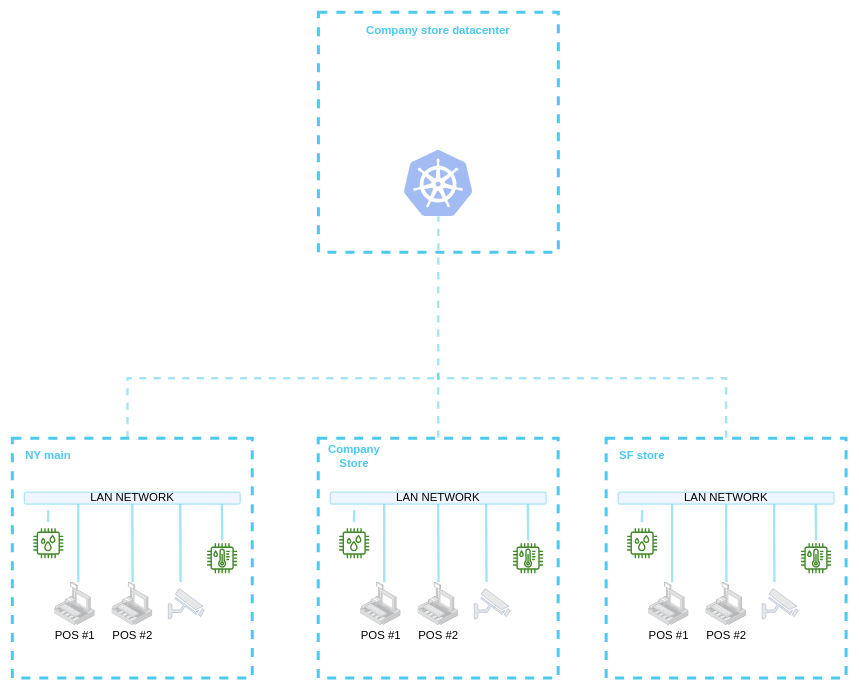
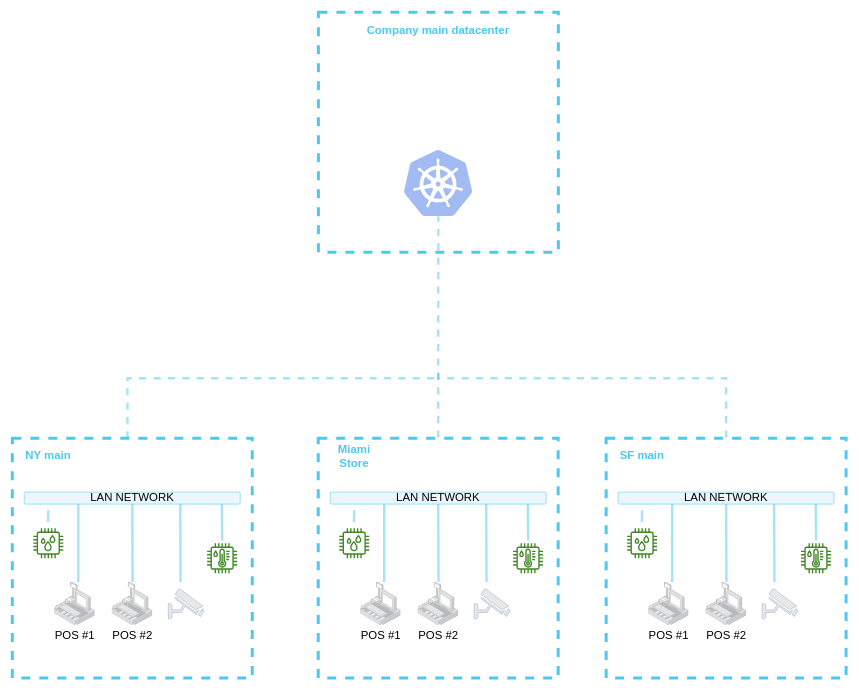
  <mxCell id="0" />
  <mxCell id="1" parent="0" />
  <mxCell id="2" value="" style="whiteSpace=wrap;html=1;aspect=fixed;fillColor=none;strokeWidth=5;perimeterSpacing=1;strokeColor=#4cc9f0;dashed=1;rotation=0;" vertex="1" parent="1"><mxGeometry x="530.29" y="20" width="400" height="400" as="geometry" /></mxCell>
  <mxCell id="3" value="" style="sketch=0;aspect=fixed;html=1;points=[];align=center;image;fontSize=12;image=img/lib/mscae/Kubernetes.svg;dashed=1;strokeColor=#3333FF;strokeWidth=5;fillColor=default;gradientColor=none;opacity=45;" vertex="1" parent="1"><mxGeometry x="673" y="250" width="114.58" height="110" as="geometry" /></mxCell>
  <mxCell id="4" value="" style="group" vertex="1" connectable="0" parent="1"><mxGeometry x="20" y="730" width="400" height="400" as="geometry" /></mxCell>
  <mxCell id="5" value="" style="whiteSpace=wrap;html=1;aspect=fixed;fillColor=none;strokeWidth=5;perimeterSpacing=1;strokeColor=#4cc9f0;dashed=1;rotation=0;" vertex="1" parent="4"><mxGeometry width="400" height="400" as="geometry" /></mxCell>
  <mxCell id="6" value="" style="sketch=0;outlineConnect=0;fontColor=#232F3E;gradientColor=none;fillColor=#3F8624;strokeColor=none;dashed=0;verticalLabelPosition=bottom;verticalAlign=top;align=center;html=1;fontSize=12;fontStyle=0;aspect=fixed;pointerEvents=1;shape=mxgraph.aws4.iot_thing_humidity_sensor;" vertex="1" parent="4"><mxGeometry x="35" y="150" width="50" height="50" as="geometry" /></mxCell>
  <mxCell id="7" value="" style="sketch=0;outlineConnect=0;fontColor=#232F3E;gradientColor=none;fillColor=#3F8624;strokeColor=none;dashed=0;verticalLabelPosition=bottom;verticalAlign=top;align=center;html=1;fontSize=12;fontStyle=0;aspect=fixed;pointerEvents=1;shape=mxgraph.aws4.iot_thing_temperature_humidity_sensor;" vertex="1" parent="4"><mxGeometry x="324.81" y="175" width="50" height="50" as="geometry" /></mxCell>
  <mxCell id="8" value="LAN NETWORK" style="rounded=1;whiteSpace=wrap;html=1;fontSize=19;strokeColor=#4CC9F0;strokeWidth=2;fillColor=#dae8fc;opacity=45;" vertex="1" parent="4"><mxGeometry x="20" y="90" width="360" height="20" as="geometry" /></mxCell>
  <mxCell id="9" value="&lt;b&gt;&lt;font color=&quot;#4cc9f0&quot;&gt;NY main&lt;/font&gt;&lt;/b&gt;" style="rounded=0;whiteSpace=wrap;html=1;fontSize=19;strokeColor=none;strokeWidth=2;fillColor=none;gradientColor=none;opacity=45;" vertex="1" parent="4"><mxGeometry width="120" height="60" as="geometry" /></mxCell>
  <mxCell id="10" value="POS #1" style="points=[];aspect=fixed;html=1;align=center;shadow=0;dashed=0;image;image=img/lib/allied_telesis/security/POS.svg;fontSize=19;fontColor=#000000;strokeColor=#4CC9F0;strokeWidth=2;fillColor=none;gradientColor=none;opacity=45;" vertex="1" parent="4"><mxGeometry x="70" y="240" width="67.8" height="72" as="geometry" /></mxCell>
  <mxCell id="11" value="POS #2" style="points=[];aspect=fixed;html=1;align=center;shadow=0;dashed=0;image;image=img/lib/allied_telesis/security/POS.svg;fontSize=19;fontColor=#000000;strokeColor=#4CC9F0;strokeWidth=2;fillColor=none;gradientColor=none;opacity=45;" vertex="1" parent="4"><mxGeometry x="166.1" y="240" width="67.8" height="72" as="geometry" /></mxCell>
  <mxCell id="12" value="" style="fontColor=#0066CC;verticalAlign=top;verticalLabelPosition=bottom;labelPosition=center;align=center;html=1;outlineConnect=0;fillColor=#CCCCCC;strokeColor=#6881B3;gradientColor=none;gradientDirection=north;strokeWidth=2;shape=mxgraph.networks.security_camera;fontSize=19;opacity=45;" vertex="1" parent="4"><mxGeometry x="260" y="251" width="60" height="50" as="geometry" /></mxCell>
  <mxCell id="13" value="" style="endArrow=none;html=1;rounded=0;fontSize=19;fontColor=#000000;opacity=50;strokeColor=#4CC9F0;strokeWidth=4;" edge="1" parent="4"><mxGeometry width="50" height="50" relative="1" as="geometry"><mxPoint x="60" y="120" as="sourcePoint" /><mxPoint x="59.52" y="140" as="targetPoint" /></mxGeometry></mxCell>
  <mxCell id="14" value="" style="endArrow=none;html=1;rounded=0;fontSize=19;fontColor=#000000;opacity=50;strokeColor=#4CC9F0;strokeWidth=4;exitX=0.25;exitY=1;exitDx=0;exitDy=0;" edge="1" parent="4" source="8"><mxGeometry width="50" height="50" relative="1" as="geometry"><mxPoint x="110" y="140" as="sourcePoint" /><mxPoint x="110" y="240" as="targetPoint" /></mxGeometry></mxCell>
  <mxCell id="15" value="" style="endArrow=none;html=1;rounded=0;fontSize=19;fontColor=#000000;opacity=50;strokeColor=#4CC9F0;strokeWidth=4;exitX=0.5;exitY=1;exitDx=0;exitDy=0;entryX=0.508;entryY=-0.005;entryDx=0;entryDy=0;entryPerimeter=0;" edge="1" parent="4" source="8" target="11"><mxGeometry width="50" height="50" relative="1" as="geometry"><mxPoint x="199.52" y="125" as="sourcePoint" /><mxPoint x="200" y="230" as="targetPoint" /></mxGeometry></mxCell>
  <mxCell id="16" value="" style="endArrow=none;html=1;rounded=0;fontSize=19;fontColor=#000000;opacity=50;strokeColor=#4CC9F0;strokeWidth=4;exitX=0.5;exitY=1;exitDx=0;exitDy=0;entryX=0.508;entryY=-0.005;entryDx=0;entryDy=0;entryPerimeter=0;" edge="1" parent="4"><mxGeometry width="50" height="50" relative="1" as="geometry"><mxPoint x="280" y="110" as="sourcePoint" /><mxPoint x="280.542" y="239.64" as="targetPoint" /></mxGeometry></mxCell>
  <mxCell id="17" value="" style="endArrow=none;html=1;rounded=0;fontSize=19;fontColor=#000000;opacity=50;strokeColor=#4CC9F0;strokeWidth=4;exitX=0.5;exitY=1;exitDx=0;exitDy=0;" edge="1" parent="4"><mxGeometry width="50" height="50" relative="1" as="geometry"><mxPoint x="349.33" y="110" as="sourcePoint" /><mxPoint x="350" y="170" as="targetPoint" /></mxGeometry></mxCell>
  <mxCell id="18" value="" style="group" vertex="1" connectable="0" parent="1"><mxGeometry x="530" y="730" width="400" height="400" as="geometry" /></mxCell>
  <mxCell id="19" value="" style="whiteSpace=wrap;html=1;aspect=fixed;fillColor=none;strokeWidth=5;perimeterSpacing=1;strokeColor=#4cc9f0;dashed=1;rotation=0;" vertex="1" parent="18"><mxGeometry width="400" height="400" as="geometry" /></mxCell>
  <mxCell id="20" value="" style="sketch=0;outlineConnect=0;fontColor=#232F3E;gradientColor=none;fillColor=#3F8624;strokeColor=none;dashed=0;verticalLabelPosition=bottom;verticalAlign=top;align=center;html=1;fontSize=12;fontStyle=0;aspect=fixed;pointerEvents=1;shape=mxgraph.aws4.iot_thing_humidity_sensor;" vertex="1" parent="18"><mxGeometry x="35" y="150" width="50" height="50" as="geometry" /></mxCell>
  <mxCell id="21" value="" style="sketch=0;outlineConnect=0;fontColor=#232F3E;gradientColor=none;fillColor=#3F8624;strokeColor=none;dashed=0;verticalLabelPosition=bottom;verticalAlign=top;align=center;html=1;fontSize=12;fontStyle=0;aspect=fixed;pointerEvents=1;shape=mxgraph.aws4.iot_thing_temperature_humidity_sensor;" vertex="1" parent="18"><mxGeometry x="324.81" y="175" width="50" height="50" as="geometry" /></mxCell>
  <mxCell id="22" value="LAN NETWORK" style="rounded=1;whiteSpace=wrap;html=1;fontSize=19;strokeColor=#4CC9F0;strokeWidth=2;fillColor=#dae8fc;opacity=45;" vertex="1" parent="18"><mxGeometry x="20" y="90" width="360" height="20" as="geometry" /></mxCell>
- <mxCell id="23" value="&lt;font color=&quot;#4cc9f0&quot;&gt;&lt;b&gt;Company &lt;br&gt;Store&lt;/b&gt;&lt;/font&gt;" style="rounded=0;whiteSpace=wrap;html=1;fontSize=19;strokeColor=none;strokeWidth=2;fillColor=none;gradientColor=none;opacity=45;" vertex="1" parent="18"><mxGeometry width="120" height="60" as="geometry" /></mxCell>
+ <mxCell id="23" value="&lt;font color=&quot;#4cc9f0&quot;&gt;&lt;b&gt;Miami &lt;br&gt;Store&lt;/b&gt;&lt;/font&gt;" style="rounded=0;whiteSpace=wrap;html=1;fontSize=19;strokeColor=none;strokeWidth=2;fillColor=none;gradientColor=none;opacity=45;" vertex="1" parent="18"><mxGeometry width="120" height="60" as="geometry" /></mxCell>
  <mxCell id="24" value="POS #1" style="points=[];aspect=fixed;html=1;align=center;shadow=0;dashed=0;image;image=img/lib/allied_telesis/security/POS.svg;fontSize=19;fontColor=#000000;strokeColor=#4CC9F0;strokeWidth=2;fillColor=none;gradientColor=none;opacity=45;" vertex="1" parent="18"><mxGeometry x="70" y="240" width="67.8" height="72" as="geometry" /></mxCell>
  <mxCell id="25" value="POS #2" style="points=[];aspect=fixed;html=1;align=center;shadow=0;dashed=0;image;image=img/lib/allied_telesis/security/POS.svg;fontSize=19;fontColor=#000000;strokeColor=#4CC9F0;strokeWidth=2;fillColor=none;gradientColor=none;opacity=45;" vertex="1" parent="18"><mxGeometry x="166.1" y="240" width="67.8" height="72" as="geometry" /></mxCell>
  <mxCell id="26" value="" style="fontColor=#0066CC;verticalAlign=top;verticalLabelPosition=bottom;labelPosition=center;align=center;html=1;outlineConnect=0;fillColor=#CCCCCC;strokeColor=#6881B3;gradientColor=none;gradientDirection=north;strokeWidth=2;shape=mxgraph.networks.security_camera;fontSize=19;opacity=45;" vertex="1" parent="18"><mxGeometry x="260" y="251" width="60" height="50" as="geometry" /></mxCell>
  <mxCell id="27" value="" style="endArrow=none;html=1;rounded=0;fontSize=19;fontColor=#000000;opacity=50;strokeColor=#4CC9F0;strokeWidth=4;" edge="1" parent="18"><mxGeometry width="50" height="50" relative="1" as="geometry"><mxPoint x="60" y="120" as="sourcePoint" /><mxPoint x="59.52" y="140" as="targetPoint" /></mxGeometry></mxCell>
  <mxCell id="28" value="" style="endArrow=none;html=1;rounded=0;fontSize=19;fontColor=#000000;opacity=50;strokeColor=#4CC9F0;strokeWidth=4;exitX=0.25;exitY=1;exitDx=0;exitDy=0;" edge="1" parent="18" source="22"><mxGeometry width="50" height="50" relative="1" as="geometry"><mxPoint x="110" y="140" as="sourcePoint" /><mxPoint x="110" y="240" as="targetPoint" /></mxGeometry></mxCell>
  <mxCell id="29" value="" style="endArrow=none;html=1;rounded=0;fontSize=19;fontColor=#000000;opacity=50;strokeColor=#4CC9F0;strokeWidth=4;exitX=0.5;exitY=1;exitDx=0;exitDy=0;entryX=0.508;entryY=-0.005;entryDx=0;entryDy=0;entryPerimeter=0;" edge="1" parent="18" source="22" target="25"><mxGeometry width="50" height="50" relative="1" as="geometry"><mxPoint x="199.52" y="125" as="sourcePoint" /><mxPoint x="200" y="230" as="targetPoint" /></mxGeometry></mxCell>
  <mxCell id="30" value="" style="endArrow=none;html=1;rounded=0;fontSize=19;fontColor=#000000;opacity=50;strokeColor=#4CC9F0;strokeWidth=4;exitX=0.5;exitY=1;exitDx=0;exitDy=0;entryX=0.508;entryY=-0.005;entryDx=0;entryDy=0;entryPerimeter=0;" edge="1" parent="18"><mxGeometry width="50" height="50" relative="1" as="geometry"><mxPoint x="280" y="110" as="sourcePoint" /><mxPoint x="280.542" y="239.64" as="targetPoint" /></mxGeometry></mxCell>
  <mxCell id="31" value="" style="endArrow=none;html=1;rounded=0;fontSize=19;fontColor=#000000;opacity=50;strokeColor=#4CC9F0;strokeWidth=4;exitX=0.5;exitY=1;exitDx=0;exitDy=0;" edge="1" parent="18"><mxGeometry width="50" height="50" relative="1" as="geometry"><mxPoint x="349.33" y="110" as="sourcePoint" /><mxPoint x="350" y="170" as="targetPoint" /></mxGeometry></mxCell>
  <mxCell id="32" value="" style="group" vertex="1" connectable="0" parent="1"><mxGeometry x="1010" y="730" width="400" height="400" as="geometry" /></mxCell>
  <mxCell id="33" value="" style="whiteSpace=wrap;html=1;aspect=fixed;fillColor=none;strokeWidth=5;perimeterSpacing=1;strokeColor=#4cc9f0;dashed=1;rotation=0;" vertex="1" parent="32"><mxGeometry width="400" height="400" as="geometry" /></mxCell>
  <mxCell id="34" value="" style="sketch=0;outlineConnect=0;fontColor=#232F3E;gradientColor=none;fillColor=#3F8624;strokeColor=none;dashed=0;verticalLabelPosition=bottom;verticalAlign=top;align=center;html=1;fontSize=12;fontStyle=0;aspect=fixed;pointerEvents=1;shape=mxgraph.aws4.iot_thing_humidity_sensor;" vertex="1" parent="32"><mxGeometry x="35" y="150" width="50" height="50" as="geometry" /></mxCell>
  <mxCell id="35" value="" style="sketch=0;outlineConnect=0;fontColor=#232F3E;gradientColor=none;fillColor=#3F8624;strokeColor=none;dashed=0;verticalLabelPosition=bottom;verticalAlign=top;align=center;html=1;fontSize=12;fontStyle=0;aspect=fixed;pointerEvents=1;shape=mxgraph.aws4.iot_thing_temperature_humidity_sensor;" vertex="1" parent="32"><mxGeometry x="324.81" y="175" width="50" height="50" as="geometry" /></mxCell>
  <mxCell id="36" value="LAN NETWORK" style="rounded=1;whiteSpace=wrap;html=1;fontSize=19;strokeColor=#4CC9F0;strokeWidth=2;fillColor=#dae8fc;opacity=45;" vertex="1" parent="32"><mxGeometry x="20" y="90" width="360" height="20" as="geometry" /></mxCell>
- <mxCell id="37" value="&lt;font color=&quot;#4cc9f0&quot;&gt;&lt;b&gt;SF store&lt;/b&gt;&lt;/font&gt;" style="rounded=0;whiteSpace=wrap;html=1;fontSize=19;strokeColor=none;strokeWidth=2;fillColor=none;gradientColor=none;opacity=45;" vertex="1" parent="32"><mxGeometry width="120" height="60" as="geometry" /></mxCell>
+ <mxCell id="37" value="&lt;font color=&quot;#4cc9f0&quot;&gt;&lt;b&gt;SF main&lt;/b&gt;&lt;/font&gt;" style="rounded=0;whiteSpace=wrap;html=1;fontSize=19;strokeColor=none;strokeWidth=2;fillColor=none;gradientColor=none;opacity=45;" vertex="1" parent="32"><mxGeometry width="120" height="60" as="geometry" /></mxCell>
  <mxCell id="38" value="POS #1" style="points=[];aspect=fixed;html=1;align=center;shadow=0;dashed=0;image;image=img/lib/allied_telesis/security/POS.svg;fontSize=19;fontColor=#000000;strokeColor=#4CC9F0;strokeWidth=2;fillColor=none;gradientColor=none;opacity=45;" vertex="1" parent="32"><mxGeometry x="70" y="240" width="67.8" height="72" as="geometry" /></mxCell>
  <mxCell id="39" value="POS #2" style="points=[];aspect=fixed;html=1;align=center;shadow=0;dashed=0;image;image=img/lib/allied_telesis/security/POS.svg;fontSize=19;fontColor=#000000;strokeColor=#4CC9F0;strokeWidth=2;fillColor=none;gradientColor=none;opacity=45;" vertex="1" parent="32"><mxGeometry x="166.1" y="240" width="67.8" height="72" as="geometry" /></mxCell>
  <mxCell id="40" value="" style="fontColor=#0066CC;verticalAlign=top;verticalLabelPosition=bottom;labelPosition=center;align=center;html=1;outlineConnect=0;fillColor=#CCCCCC;strokeColor=#6881B3;gradientColor=none;gradientDirection=north;strokeWidth=2;shape=mxgraph.networks.security_camera;fontSize=19;opacity=45;" vertex="1" parent="32"><mxGeometry x="260" y="251" width="60" height="50" as="geometry" /></mxCell>
  <mxCell id="41" value="" style="endArrow=none;html=1;rounded=0;fontSize=19;fontColor=#000000;opacity=50;strokeColor=#4CC9F0;strokeWidth=4;" edge="1" parent="32"><mxGeometry width="50" height="50" relative="1" as="geometry"><mxPoint x="60" y="120" as="sourcePoint" /><mxPoint x="59.52" y="140" as="targetPoint" /></mxGeometry></mxCell>
  <mxCell id="42" value="" style="endArrow=none;html=1;rounded=0;fontSize=19;fontColor=#000000;opacity=50;strokeColor=#4CC9F0;strokeWidth=4;exitX=0.25;exitY=1;exitDx=0;exitDy=0;" edge="1" parent="32" source="36"><mxGeometry width="50" height="50" relative="1" as="geometry"><mxPoint x="110" y="140" as="sourcePoint" /><mxPoint x="110" y="240" as="targetPoint" /></mxGeometry></mxCell>
  <mxCell id="43" value="" style="endArrow=none;html=1;rounded=0;fontSize=19;fontColor=#000000;opacity=50;strokeColor=#4CC9F0;strokeWidth=4;exitX=0.5;exitY=1;exitDx=0;exitDy=0;entryX=0.508;entryY=-0.005;entryDx=0;entryDy=0;entryPerimeter=0;" edge="1" parent="32" source="36" target="39"><mxGeometry width="50" height="50" relative="1" as="geometry"><mxPoint x="199.52" y="125" as="sourcePoint" /><mxPoint x="200" y="230" as="targetPoint" /></mxGeometry></mxCell>
  <mxCell id="44" value="" style="endArrow=none;html=1;rounded=0;fontSize=19;fontColor=#000000;opacity=50;strokeColor=#4CC9F0;strokeWidth=4;exitX=0.5;exitY=1;exitDx=0;exitDy=0;entryX=0.508;entryY=-0.005;entryDx=0;entryDy=0;entryPerimeter=0;" edge="1" parent="32"><mxGeometry width="50" height="50" relative="1" as="geometry"><mxPoint x="280" y="110" as="sourcePoint" /><mxPoint x="280.542" y="239.64" as="targetPoint" /></mxGeometry></mxCell>
  <mxCell id="45" value="" style="endArrow=none;html=1;rounded=0;fontSize=19;fontColor=#000000;opacity=50;strokeColor=#4CC9F0;strokeWidth=4;exitX=0.5;exitY=1;exitDx=0;exitDy=0;" edge="1" parent="32"><mxGeometry width="50" height="50" relative="1" as="geometry"><mxPoint x="349.33" y="110" as="sourcePoint" /><mxPoint x="350" y="170" as="targetPoint" /></mxGeometry></mxCell>
- <mxCell id="46" value="&lt;font color=&quot;#4cc9f0&quot;&gt;&lt;b&gt;Company store datacenter&lt;/b&gt;&lt;/font&gt;" style="rounded=0;whiteSpace=wrap;html=1;fontSize=19;strokeColor=none;strokeWidth=2;fillColor=none;gradientColor=none;opacity=45;" vertex="1" parent="1"><mxGeometry x="530.29" y="20" width="400" height="60" as="geometry" /></mxCell>
+ <mxCell id="46" value="&lt;font color=&quot;#4cc9f0&quot;&gt;&lt;b&gt;Company main datacenter&lt;/b&gt;&lt;/font&gt;" style="rounded=0;whiteSpace=wrap;html=1;fontSize=19;strokeColor=none;strokeWidth=2;fillColor=none;gradientColor=none;opacity=45;" vertex="1" parent="1"><mxGeometry x="530.29" y="20" width="400" height="60" as="geometry" /></mxCell>
  <mxCell id="47" value="" style="endArrow=none;startArrow=none;html=1;rounded=0;fontSize=19;fontColor=#000000;strokeColor=#4CC9F0;strokeWidth=4;opacity=50;startFill=0;endFill=0;edgeStyle=orthogonalEdgeStyle;dashed=1;" edge="1" parent="1" source="19" target="3"><mxGeometry width="50" height="50" relative="1" as="geometry"><mxPoint x="690" y="700" as="sourcePoint" /><mxPoint x="740" y="650" as="targetPoint" /></mxGeometry></mxCell>
  <mxCell id="48" style="edgeStyle=orthogonalEdgeStyle;rounded=0;orthogonalLoop=1;jettySize=auto;html=1;fontSize=19;fontColor=#000000;startArrow=none;startFill=0;endArrow=none;endFill=0;strokeColor=#4CC9F0;strokeWidth=4;opacity=50;exitX=0.48;exitY=0.004;exitDx=0;exitDy=0;exitPerimeter=0;dashed=1;" edge="1" parent="1" source="5"><mxGeometry relative="1" as="geometry"><mxPoint x="730" y="630" as="targetPoint" /><Array as="points"><mxPoint x="212" y="630" /><mxPoint x="730" y="630" /></Array></mxGeometry></mxCell>
  <mxCell id="49" style="edgeStyle=orthogonalEdgeStyle;rounded=0;orthogonalLoop=1;jettySize=auto;html=1;fontSize=19;fontColor=#000000;startArrow=none;startFill=0;endArrow=none;endFill=0;strokeColor=#4CC9F0;strokeWidth=4;opacity=50;exitX=0.5;exitY=0;exitDx=0;exitDy=0;dashed=1;" edge="1" parent="1" source="33"><mxGeometry relative="1" as="geometry"><mxPoint x="730" y="620" as="targetPoint" /><mxPoint x="221.96" y="740.608" as="sourcePoint" /><Array as="points"><mxPoint x="1210" y="630" /><mxPoint x="730" y="630" /></Array></mxGeometry></mxCell>
